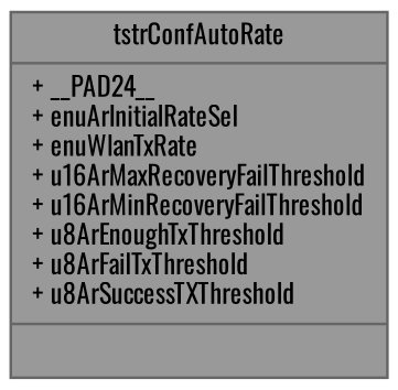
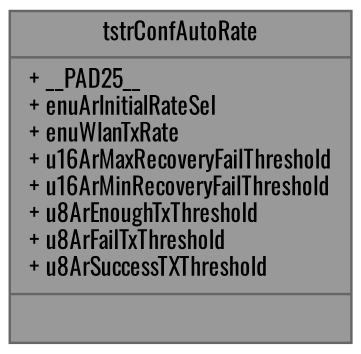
  digraph {
    fontname=Oswald
-   n1 [color=gray40 fillcolor=grey60 fontcolor=black fontname=Oswald fontsize=10 height=0.2 label="{tstrConfAutoRate\n|+ __PAD24__\l+ enuArInitialRateSel\l+ enuWlanTxRate\l+ u16ArMaxRecoveryFailThreshold\l+ u16ArMinRecoveryFailThreshold\l+ u8ArEnoughTxThreshold\l+ u8ArFailTxThreshold\l+ u8ArSuccessTXThreshold\l|}" shape=record style=filled width=0.4]
+   n1 [color=gray40 fillcolor=grey60 fontcolor=black fontname=Oswald fontsize=10 height=0.2 label="{tstrConfAutoRate\n|+ __PAD25__\l+ enuArInitialRateSel\l+ enuWlanTxRate\l+ u16ArMaxRecoveryFailThreshold\l+ u16ArMinRecoveryFailThreshold\l+ u8ArEnoughTxThreshold\l+ u8ArFailTxThreshold\l+ u8ArSuccessTXThreshold\l|}" shape=record style=filled width=0.4]
  }
